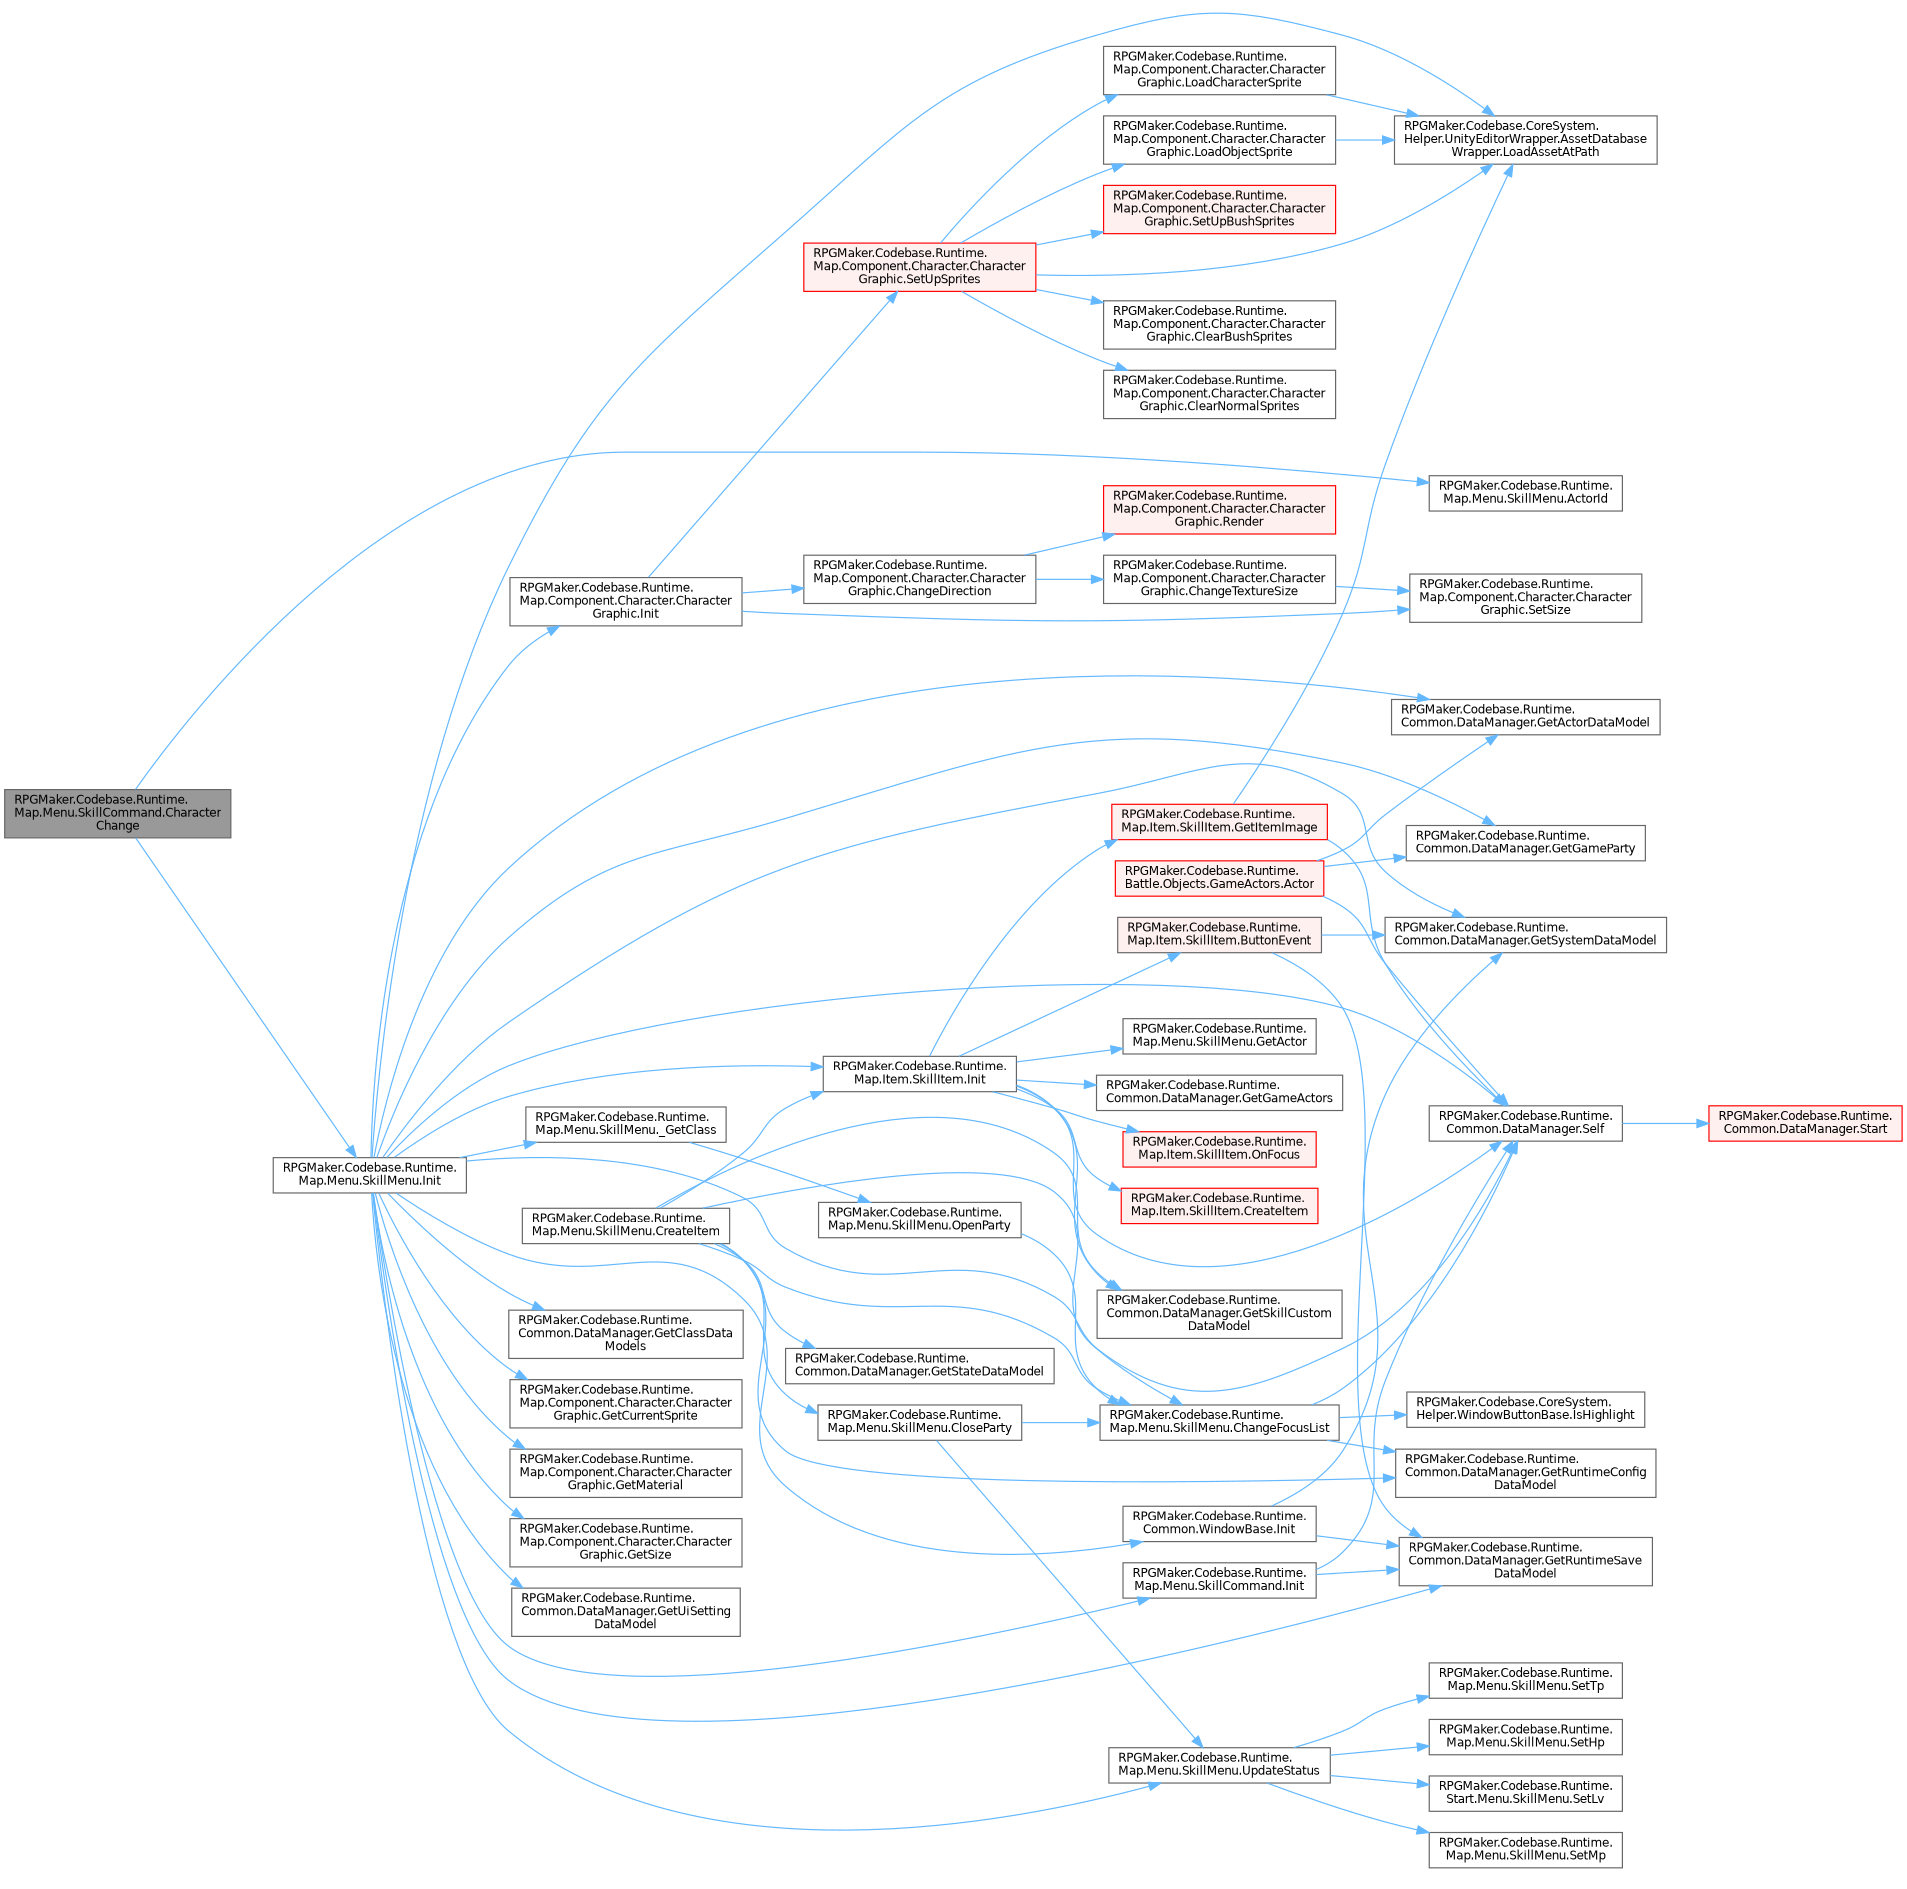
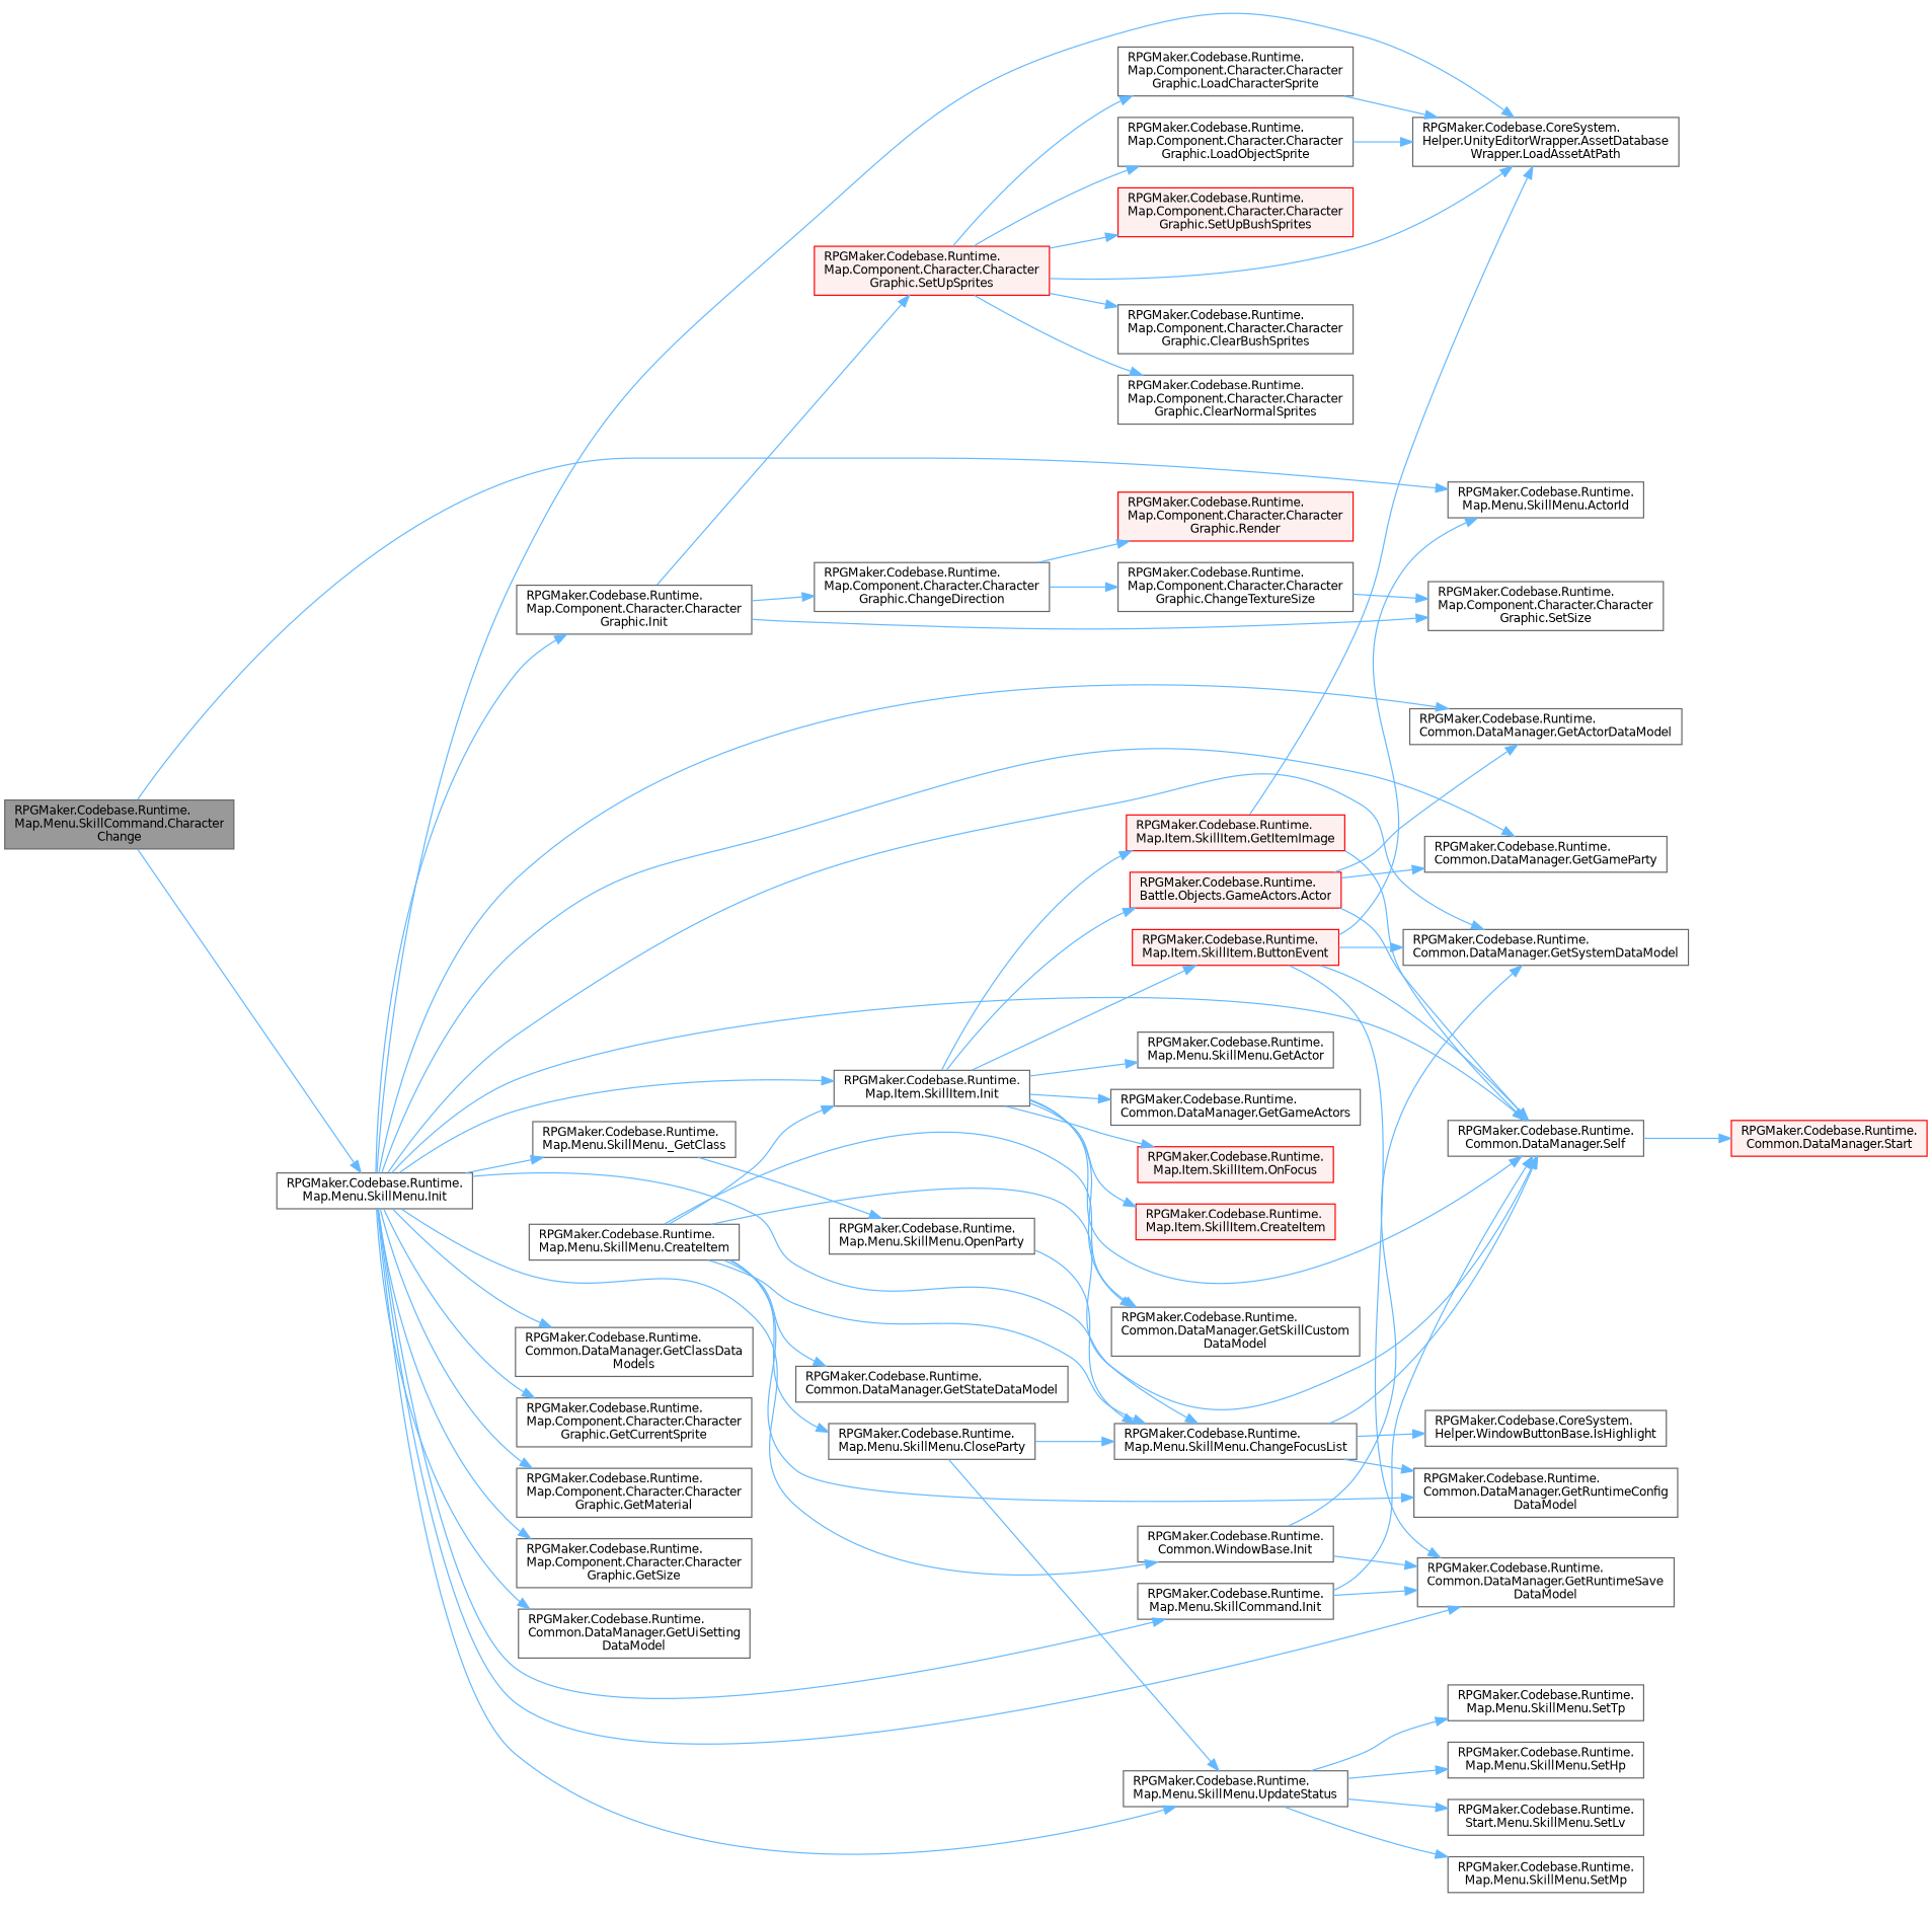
  digraph {
    fontname="DejaVu Sans"
    rankdir=LR
    node [color=grey40 fillcolor=white fontname="DejaVu Sans" fontsize=10 shape=box style=filled]
    edge [color=steelblue1 fontname="DejaVu Sans" fontsize=10 labelfontname=Helvetica labelfontsize=10 style=solid]
    n1 [color=gray40 fillcolor=grey60 fontcolor=black height=0.2 label="RPGMaker.Codebase.Runtime.\lMap.Menu.SkillCommand.Character\lChange" width=0.4]
    n2 [height=0.2 label="RPGMaker.Codebase.Runtime.\lMap.Menu.SkillMenu.ActorId" width=0.4]
    n3 [height=0.2 label="RPGMaker.Codebase.Runtime.\lMap.Menu.SkillMenu.Init" width=0.4]
    n4 [height=0.2 label="RPGMaker.Codebase.Runtime.\lMap.Menu.SkillMenu._GetClass" width=0.4]
    n5 [height=0.2 label="RPGMaker.Codebase.Runtime.\lMap.Menu.SkillMenu.ChangeFocusList" width=0.4]
    n6 [height=0.2 label="RPGMaker.Codebase.Runtime.\lCommon.DataManager.Self" width=0.4]
    n7 [height=0.2 label="RPGMaker.Codebase.Runtime.\lMap.Menu.SkillMenu.UpdateStatus" width=0.4]
    n8 [height=0.2 label="RPGMaker.Codebase.Runtime.\lCommon.DataManager.GetActorDataModel" width=0.4]
    n9 [height=0.2 label="RPGMaker.Codebase.Runtime.\lCommon.DataManager.GetGameParty" width=0.4]
    n10 [height=0.2 label="RPGMaker.Codebase.Runtime.\lCommon.DataManager.GetRuntimeSave\lDataModel" width=0.4]
    n11 [height=0.2 label="RPGMaker.Codebase.Runtime.\lCommon.DataManager.GetSystemDataModel" width=0.4]
    n12 [height=0.2 label="RPGMaker.Codebase.CoreSystem.\lHelper.UnityEditorWrapper.AssetDatabase\lWrapper.LoadAssetAtPath" width=0.4]
    n13 [height=0.2 label="RPGMaker.Codebase.Runtime.\lCommon.DataManager.GetClassData\lModels" width=0.4]
    n14 [height=0.2 label="RPGMaker.Codebase.Runtime.\lMap.Component.Character.Character\lGraphic.GetCurrentSprite" width=0.4]
    n15 [height=0.2 label="RPGMaker.Codebase.Runtime.\lMap.Component.Character.Character\lGraphic.GetMaterial" width=0.4]
    n16 [height=0.2 label="RPGMaker.Codebase.Runtime.\lMap.Component.Character.Character\lGraphic.GetSize" width=0.4]
    n17 [height=0.2 label="RPGMaker.Codebase.Runtime.\lCommon.DataManager.GetUiSetting\lDataModel" width=0.4]
    n18 [height=0.2 label="RPGMaker.Codebase.Runtime.\lCommon.WindowBase.Init" width=0.4]
    n19 [height=0.2 label="RPGMaker.Codebase.Runtime.\lMap.Menu.SkillCommand.Init" width=0.4]
    n20 [height=0.2 label="RPGMaker.Codebase.Runtime.\lMap.Component.Character.Character\lGraphic.Init" width=0.4]
    n21 [height=0.2 label="RPGMaker.Codebase.Runtime.\lMap.Item.SkillItem.Init" width=0.4]
    n22 [height=0.2 label="RPGMaker.Codebase.Runtime.\lMap.Menu.SkillMenu.OpenParty" width=0.4]
    n23 [height=0.2 label="RPGMaker.Codebase.Runtime.\lCommon.DataManager.GetRuntimeConfig\lDataModel" width=0.4]
    n24 [height=0.2 label="RPGMaker.Codebase.CoreSystem.\lHelper.WindowButtonBase.IsHighlight" width=0.4]
    n25 [color=red fillcolor="#FFF0F0" height=0.2 label="RPGMaker.Codebase.Runtime.\lCommon.DataManager.Start" width=0.4]
    n26 [height=0.2 label="RPGMaker.Codebase.Runtime.\lMap.Menu.SkillMenu.CreateItem" width=0.4]
    n27 [height=0.2 label="RPGMaker.Codebase.Runtime.\lMap.Menu.SkillMenu.CloseParty" width=0.4]
    n28 [height=0.2 label="RPGMaker.Codebase.Runtime.\lCommon.DataManager.GetSkillCustom\lDataModel" width=0.4]
    n29 [height=0.2 label="RPGMaker.Codebase.Runtime.\lCommon.DataManager.GetStateDataModel" width=0.4]
    n30 [height=0.2 label="RPGMaker.Codebase.Runtime.\lMap.Menu.SkillMenu.SetHp" width=0.4]
    n31 [height=0.2 label="RPGMaker.Codebase.Runtime.\lStart.Menu.SkillMenu.SetLv" width=0.4]
    n32 [height=0.2 label="RPGMaker.Codebase.Runtime.\lMap.Menu.SkillMenu.SetMp" width=0.4]
    n33 [height=0.2 label="RPGMaker.Codebase.Runtime.\lMap.Menu.SkillMenu.SetTp" width=0.4]
    n34 [height=0.2 label="RPGMaker.Codebase.Runtime.\lMap.Component.Character.Character\lGraphic.ChangeDirection" width=0.4]
    n35 [height=0.2 label="RPGMaker.Codebase.Runtime.\lMap.Component.Character.Character\lGraphic.SetSize" width=0.4]
    n36 [color=red fillcolor="#FFF0F0" height=0.2 label="RPGMaker.Codebase.Runtime.\lMap.Component.Character.Character\lGraphic.SetUpSprites" width=0.4]
    n37 [color=red fillcolor="#FFF0F0" height=0.2 label="RPGMaker.Codebase.Runtime.\lBattle.Objects.GameActors.Actor" width=0.4]
-   n38 [fillcolor="#FFF0F0" height=0.2 label="RPGMaker.Codebase.Runtime.\lMap.Item.SkillItem.ButtonEvent" width=0.4]
+   n38 [color=red fillcolor="#FFF0F0" height=0.2 label="RPGMaker.Codebase.Runtime.\lMap.Item.SkillItem.ButtonEvent" width=0.4]
    n39 [height=0.2 label="RPGMaker.Codebase.Runtime.\lMap.Menu.SkillMenu.GetActor" width=0.4]
    n40 [height=0.2 label="RPGMaker.Codebase.Runtime.\lCommon.DataManager.GetGameActors" width=0.4]
    n41 [color=red fillcolor="#FFF0F0" height=0.2 label="RPGMaker.Codebase.Runtime.\lMap.Item.SkillItem.GetItemImage" width=0.4]
    n42 [color=red fillcolor="#FFF0F0" height=0.2 label="RPGMaker.Codebase.Runtime.\lMap.Item.SkillItem.OnFocus" width=0.4]
    n43 [color=red fillcolor="#FFF0F0" height=0.2 label="RPGMaker.Codebase.Runtime.\lMap.Item.SkillItem.CreateItem" width=0.4]
    n44 [height=0.2 label="RPGMaker.Codebase.Runtime.\lMap.Component.Character.Character\lGraphic.ChangeTextureSize" width=0.4]
    n45 [color=red fillcolor="#FFF0F0" height=0.2 label="RPGMaker.Codebase.Runtime.\lMap.Component.Character.Character\lGraphic.Render" width=0.4]
    n46 [height=0.2 label="RPGMaker.Codebase.Runtime.\lMap.Component.Character.Character\lGraphic.ClearBushSprites" width=0.4]
    n47 [height=0.2 label="RPGMaker.Codebase.Runtime.\lMap.Component.Character.Character\lGraphic.ClearNormalSprites" width=0.4]
    n48 [height=0.2 label="RPGMaker.Codebase.Runtime.\lMap.Component.Character.Character\lGraphic.LoadCharacterSprite" width=0.4]
    n49 [height=0.2 label="RPGMaker.Codebase.Runtime.\lMap.Component.Character.Character\lGraphic.LoadObjectSprite" width=0.4]
    n50 [color=red fillcolor="#FFF0F0" height=0.2 label="RPGMaker.Codebase.Runtime.\lMap.Component.Character.Character\lGraphic.SetUpBushSprites" width=0.4]
    n1 -> n2
    n1 -> n3
    n3 -> n4
    n3 -> n5
    n3 -> n6
    n3 -> n7
    n3 -> n8
    n3 -> n9
    n3 -> n10
    n3 -> n11
    n3 -> n12
    n3 -> n13
    n3 -> n14
    n3 -> n15
    n3 -> n16
    n3 -> n17
    n3 -> n18
    n3 -> n19
    n3 -> n20
    n3 -> n21
    n4 -> n22
    n5 -> n6
    n5 -> n23
    n5 -> n24
    n6 -> n25
    n7 -> n30
    n7 -> n31
    n7 -> n32
    n7 -> n33
    n18 -> n10
    n18 -> n11
    n19 -> n6
    n19 -> n10
    n20 -> n34
    n20 -> n35
    n20 -> n36
    n21 -> n6
    n21 -> n28
+   n21 -> n37
    n21 -> n38
    n21 -> n39
    n21 -> n40
    n21 -> n41
    n21 -> n42
    n21 -> n43
    n22 -> n5
    n26 -> n5
    n26 -> n6
    n26 -> n21
    n26 -> n23
    n26 -> n27
    n26 -> n28
    n26 -> n29
    n27 -> n5
    n27 -> n7
    n34 -> n44
    n34 -> n45
    n36 -> n12
    n36 -> n46
    n36 -> n47
    n36 -> n48
    n36 -> n49
    n36 -> n50
    n37 -> n6
    n37 -> n8
    n37 -> n9
+   n38 -> n2
+   n38 -> n6
    n38 -> n10
    n38 -> n11
    n41 -> n6
    n41 -> n12
    n44 -> n35
    n48 -> n12
    n49 -> n12
  }
